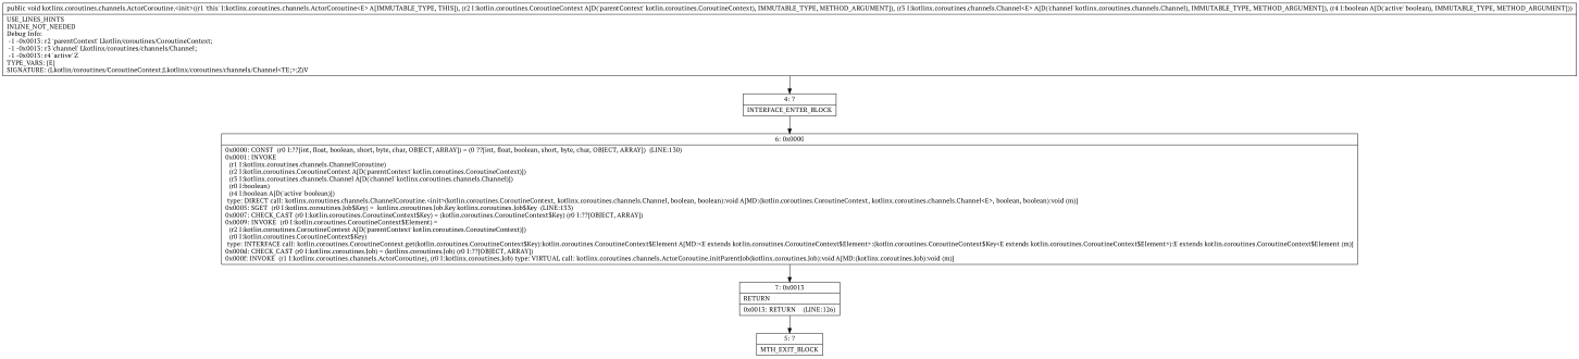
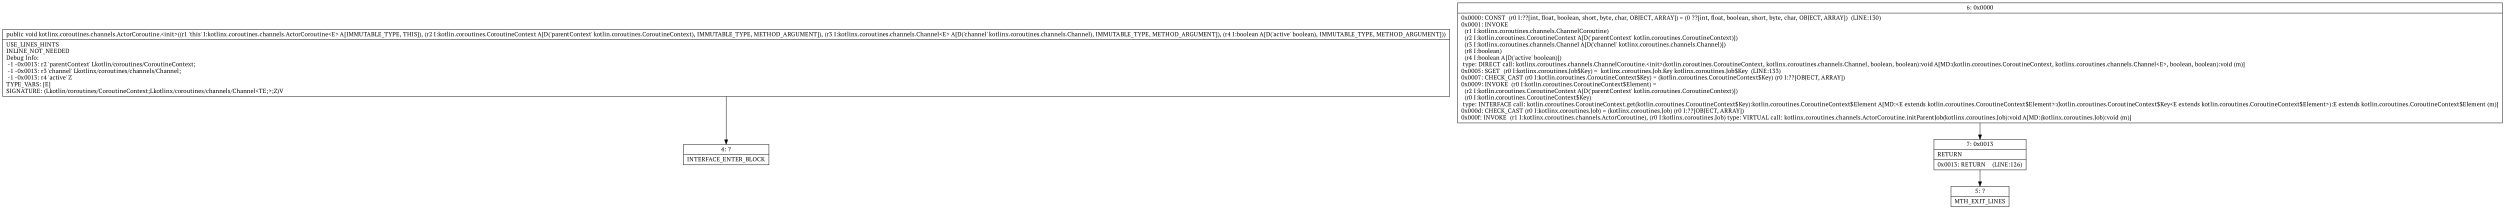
  digraph {
    fontname="PT Serif"
    node [fontname="PT Serif" shape=record]
    edge [fontname="PT Serif"]
    n1 [label="{4\:\ ?|INTERFACE_ENTER_BLOCK\l}"]
-   n2 [label="{6\:\ 0x0000|0x0000: CONST  (r0 I:??[int, float, boolean, short, byte, char, OBJECT, ARRAY]) = (0 ??[int, float, boolean, short, byte, char, OBJECT, ARRAY])  (LINE:130)\l0x0001: INVOKE  \l  (r1 I:kotlinx.coroutines.channels.ChannelCoroutine)\l  (r2 I:kotlin.coroutines.CoroutineContext A[D('parentContext' kotlin.coroutines.CoroutineContext)])\l  (r3 I:kotlinx.coroutines.channels.Channel A[D('channel' kotlinx.coroutines.channels.Channel)])\l  (r0 I:boolean)\l  (r4 I:boolean A[D('active' boolean)])\l type: DIRECT call: kotlinx.coroutines.channels.ChannelCoroutine.\<init\>(kotlin.coroutines.CoroutineContext, kotlinx.coroutines.channels.Channel, boolean, boolean):void A[MD:(kotlin.coroutines.CoroutineContext, kotlinx.coroutines.channels.Channel\<E\>, boolean, boolean):void (m)]\l0x0005: SGET  (r0 I:kotlinx.coroutines.Job$Key) =  kotlinx.coroutines.Job.Key kotlinx.coroutines.Job$Key  (LINE:133)\l0x0007: CHECK_CAST (r0 I:kotlin.coroutines.CoroutineContext$Key) = (kotlin.coroutines.CoroutineContext$Key) (r0 I:??[OBJECT, ARRAY]) \l0x0009: INVOKE  (r0 I:kotlin.coroutines.CoroutineContext$Element) = \l  (r2 I:kotlin.coroutines.CoroutineContext A[D('parentContext' kotlin.coroutines.CoroutineContext)])\l  (r0 I:kotlin.coroutines.CoroutineContext$Key)\l type: INTERFACE call: kotlin.coroutines.CoroutineContext.get(kotlin.coroutines.CoroutineContext$Key):kotlin.coroutines.CoroutineContext$Element A[MD:\<E extends kotlin.coroutines.CoroutineContext$Element\>:(kotlin.coroutines.CoroutineContext$Key\<E extends kotlin.coroutines.CoroutineContext$Element\>):E extends kotlin.coroutines.CoroutineContext$Element (m)]\l0x000d: CHECK_CAST (r0 I:kotlinx.coroutines.Job) = (kotlinx.coroutines.Job) (r0 I:??[OBJECT, ARRAY]) \l0x000f: INVOKE  (r1 I:kotlinx.coroutines.channels.ActorCoroutine), (r0 I:kotlinx.coroutines.Job) type: VIRTUAL call: kotlinx.coroutines.channels.ActorCoroutine.initParentJob(kotlinx.coroutines.Job):void A[MD:(kotlinx.coroutines.Job):void (m)]\l}"]
+   n2 [label="{6\:\ 0x0000|0x0000: CONST  (r0 I:??[int, float, boolean, short, byte, char, OBJECT, ARRAY]) = (0 ??[int, float, boolean, short, byte, char, OBJECT, ARRAY])  (LINE:130)\l0x0001: INVOKE  \l  (r1 I:kotlinx.coroutines.channels.ChannelCoroutine)\l  (r2 I:kotlin.coroutines.CoroutineContext A[D('parentContext' kotlin.coroutines.CoroutineContext)])\l  (r3 I:kotlinx.coroutines.channels.Channel A[D('channel' kotlinx.coroutines.channels.Channel)])\l  (r8 I:boolean)\l  (r4 I:boolean A[D('active' boolean)])\l type: DIRECT call: kotlinx.coroutines.channels.ChannelCoroutine.\<init\>(kotlin.coroutines.CoroutineContext, kotlinx.coroutines.channels.Channel, boolean, boolean):void A[MD:(kotlin.coroutines.CoroutineContext, kotlinx.coroutines.channels.Channel\<E\>, boolean, boolean):void (m)]\l0x0005: SGET  (r0 I:kotlinx.coroutines.Job$Key) =  kotlinx.coroutines.Job.Key kotlinx.coroutines.Job$Key  (LINE:133)\l0x0007: CHECK_CAST (r0 I:kotlin.coroutines.CoroutineContext$Key) = (kotlin.coroutines.CoroutineContext$Key) (r0 I:??[OBJECT, ARRAY]) \l0x0009: INVOKE  (r0 I:kotlin.coroutines.CoroutineContext$Element) = \l  (r2 I:kotlin.coroutines.CoroutineContext A[D('parentContext' kotlin.coroutines.CoroutineContext)])\l  (r0 I:kotlin.coroutines.CoroutineContext$Key)\l type: INTERFACE call: kotlin.coroutines.CoroutineContext.get(kotlin.coroutines.CoroutineContext$Key):kotlin.coroutines.CoroutineContext$Element A[MD:\<E extends kotlin.coroutines.CoroutineContext$Element\>:(kotlin.coroutines.CoroutineContext$Key\<E extends kotlin.coroutines.CoroutineContext$Element\>):E extends kotlin.coroutines.CoroutineContext$Element (m)]\l0x000d: CHECK_CAST (r0 I:kotlinx.coroutines.Job) = (kotlinx.coroutines.Job) (r0 I:??[OBJECT, ARRAY]) \l0x000f: INVOKE  (r1 I:kotlinx.coroutines.channels.ActorCoroutine), (r0 I:kotlinx.coroutines.Job) type: VIRTUAL call: kotlinx.coroutines.channels.ActorCoroutine.initParentJob(kotlinx.coroutines.Job):void A[MD:(kotlinx.coroutines.Job):void (m)]\l}"]
    n3 [label="{7\:\ 0x0013|RETURN\l|0x0013: RETURN    (LINE:126)\l}"]
-   n4 [label="{5\:\ ?|MTH_EXIT_BLOCK\l}"]
+   n4 [label="{5\:\ ?|MTH_EXIT_LINES\l}"]
    n5 [label="{public void kotlinx.coroutines.channels.ActorCoroutine.\<init\>((r1 'this' I:kotlinx.coroutines.channels.ActorCoroutine\<E\> A[IMMUTABLE_TYPE, THIS]), (r2 I:kotlin.coroutines.CoroutineContext A[D('parentContext' kotlin.coroutines.CoroutineContext), IMMUTABLE_TYPE, METHOD_ARGUMENT]), (r3 I:kotlinx.coroutines.channels.Channel\<E\> A[D('channel' kotlinx.coroutines.channels.Channel), IMMUTABLE_TYPE, METHOD_ARGUMENT]), (r4 I:boolean A[D('active' boolean), IMMUTABLE_TYPE, METHOD_ARGUMENT]))  | USE_LINES_HINTS\lINLINE_NOT_NEEDED\lDebug Info:\l  \-1 \-0x0013: r2 'parentContext' Lkotlin\/coroutines\/CoroutineContext;\l  \-1 \-0x0013: r3 'channel' Lkotlinx\/coroutines\/channels\/Channel;\l  \-1 \-0x0013: r4 'active' Z\lTYPE_VARS: [E]\lSIGNATURE: (Lkotlin\/coroutines\/CoroutineContext;Lkotlinx\/coroutines\/channels\/Channel\<TE;\>;Z)V\l}"]
-   n1 -> n2
    n2 -> n3
    n3 -> n4
    n5 -> n1
  }
